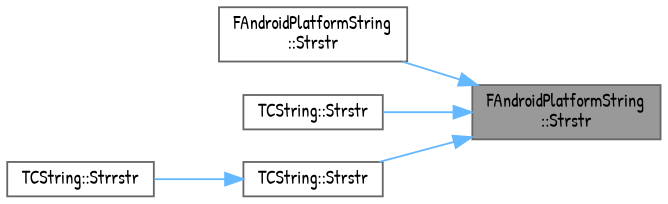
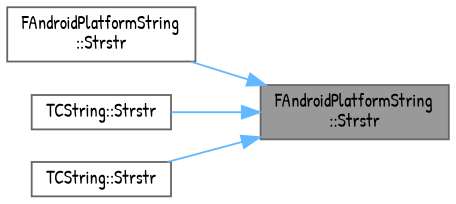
  digraph {
    rankdir=RL
    fontname="Patrick Hand"
    node [color=grey40 fillcolor=white fontname="Patrick Hand" fontsize=10 shape=box style=filled]
    edge [color=steelblue1 dir=back fontname="Patrick Hand" fontsize=10 labelfontname=Helvetica labelfontsize=10 style=solid]
    n1 [color=gray40 fillcolor=grey60 fontcolor=black height=0.2 label="FAndroidPlatformString\l::Strstr" width=0.4]
    n2 [height=0.2 label="FAndroidPlatformString\l::Strstr" width=0.4]
    n3 [height=0.2 label="TCString::Strstr" width=0.4]
    n4 [height=0.2 label="TCString::Strstr" width=0.4]
-   n5 [height=0.2 label="TCString::Strrstr" width=0.4]
    n1 -> n2
    n1 -> n3
    n1 -> n4
-   n4 -> n5
  }
